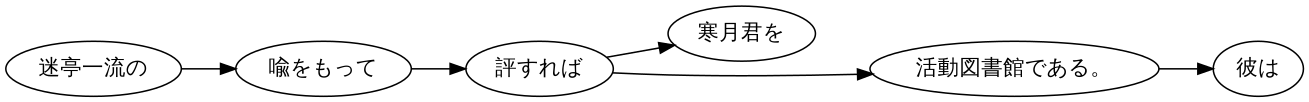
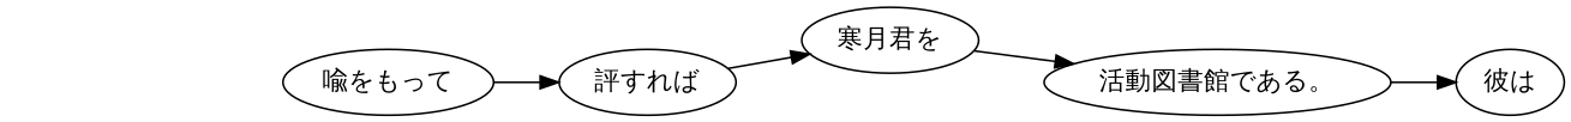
  digraph {
    rankdir=LR
-   n1 [label="迷亭一流の"]
    n2 [label="喩をもって"]
    n3 [label="評すれば"]
    n4 [label="寒月君を"]
    n5 [label="活動図書館である。"]
    n6 [label="彼は"]
-   n1 -> n2
    n2 -> n3
    n3 -> n4
-   n3 -> n5
+   n4 -> n5
    n5 -> n6
  }
